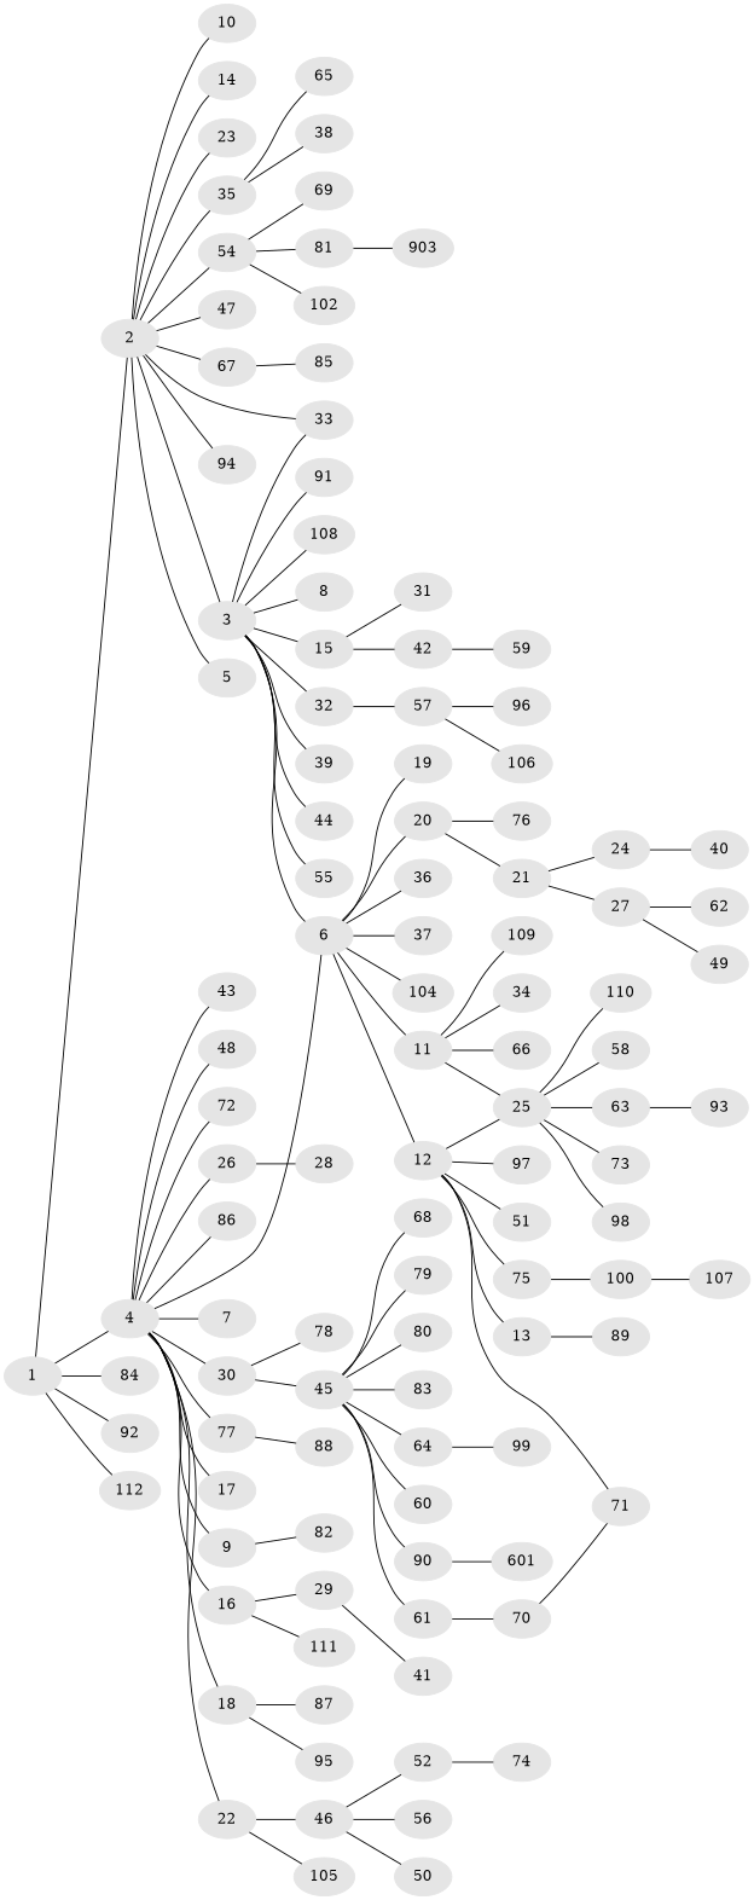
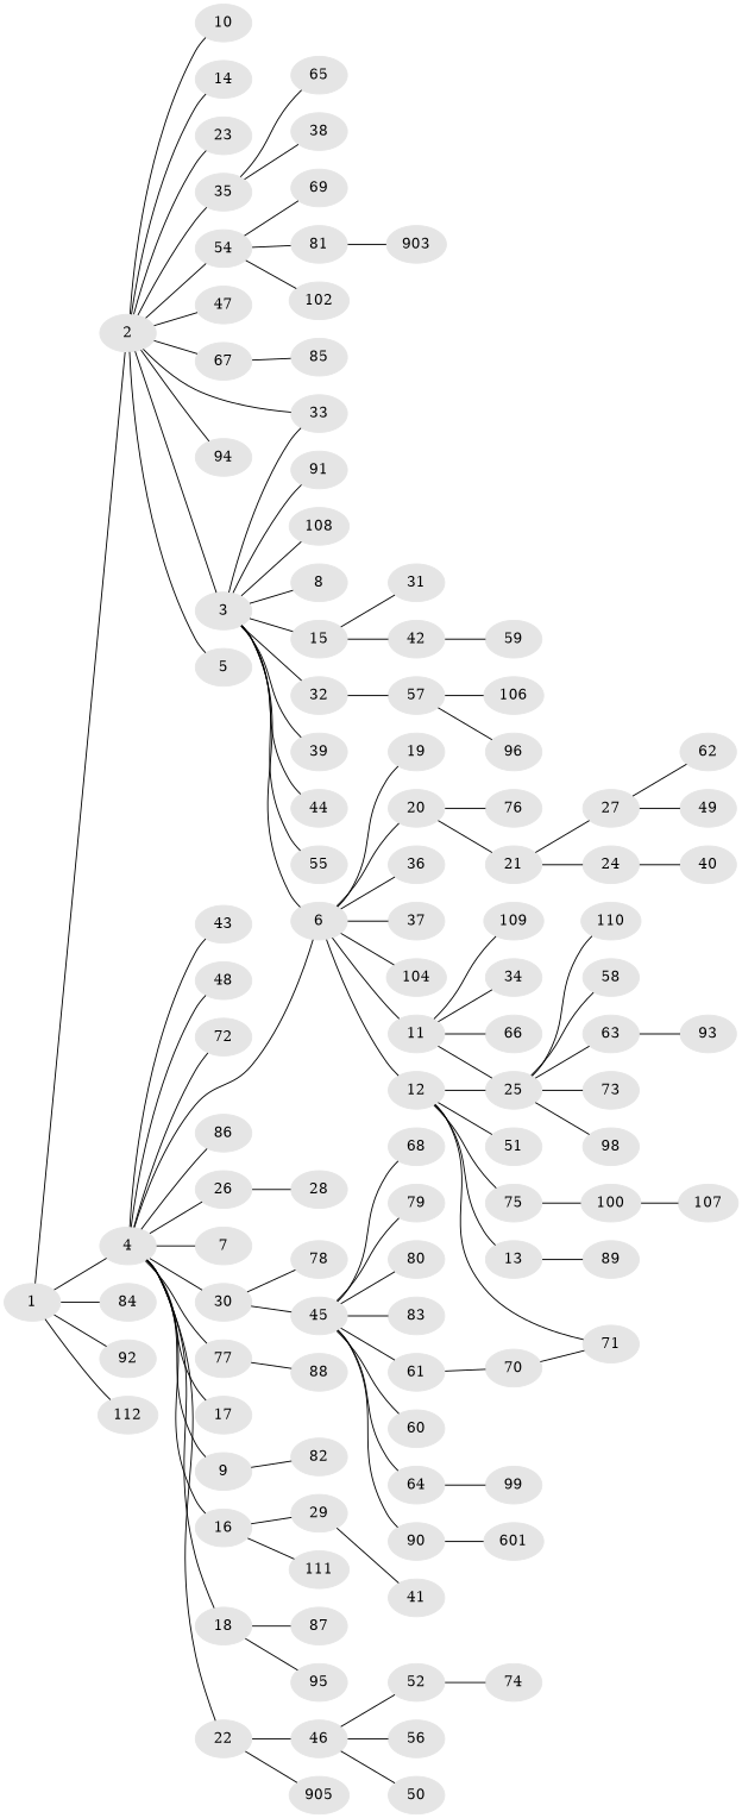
  graph {
    rankdir=LR
    node [color=gray90 style=filled]
    1
    2
    4
    84
    92
    112
    3
    5
    10
    14
    23
    33
    35
    47
    54
    67
    94
    6
    7
    9
    16
    17
    18
    22
    26
    30
    43
    48
    72
    77
    86
    8
    15
    32
    39
    44
    55
    91
    108
    38
    65
    69
    81
    102
    85
    11
    12
    19
    20
    36
    37
    104
    31
    42
    57
    82
    29
    111
    87
    95
    46
-   105
+   105 [label=905]
    28
    45
    78
    88
    25
    34
    66
    109
    13
    51
    71
    75
-   97
    21
    76
    58
    63
    73
    98
    110
    89
    100
    59
    41
    24
    27
    40
    49
    62
    50
    52
    56
    93
    60
    61
    64
    68
    79
    80
    83
    90
    96
    106
    70
    99
    n108 [label=601]
    74
    n110 [label=903]
    107
    1 -- 2
    1 -- 4
    1 -- 84
    1 -- 92
    1 -- 112
    2 -- 3
    2 -- 5
    2 -- 10
    2 -- 14
    2 -- 23
    2 -- 33
    2 -- 35
    2 -- 47
    2 -- 54
    2 -- 67
    2 -- 94
    4 -- 6
    4 -- 7
    4 -- 9
    4 -- 16
    4 -- 17
    4 -- 18
    4 -- 22
    4 -- 26
    4 -- 30
    4 -- 43
    4 -- 48
    4 -- 72
    4 -- 77
    4 -- 86
    3 -- 33
    3 -- 6
    3 -- 8
    3 -- 15
    3 -- 32
    3 -- 39
    3 -- 44
    3 -- 55
    3 -- 91
    3 -- 108
    35 -- 38
    35 -- 65
    54 -- 69
    54 -- 81
    54 -- 102
    67 -- 85
    6 -- 11
    6 -- 12
    6 -- 19
    6 -- 20
    6 -- 36
    6 -- 37
    6 -- 104
    9 -- 82
    16 -- 29
    16 -- 111
    18 -- 87
    18 -- 95
    22 -- 46
    22 -- 105
    26 -- 28
    30 -- 45
    30 -- 78
    77 -- 88
    15 -- 31
    15 -- 42
    32 -- 57
    81 -- n110
    11 -- 25
    11 -- 34
    11 -- 66
    11 -- 109
    12 -- 25
    12 -- 13
    12 -- 51
    12 -- 71
    12 -- 75
-   12 -- 97
    20 -- 21
    20 -- 76
    42 -- 59
    57 -- 96
    57 -- 106
    29 -- 41
    46 -- 50
    46 -- 52
    46 -- 56
    45 -- 60
    45 -- 61
    45 -- 64
    45 -- 68
    45 -- 79
    45 -- 80
    45 -- 83
    45 -- 90
    25 -- 58
    25 -- 63
    25 -- 73
    25 -- 98
    25 -- 110
    13 -- 89
    75 -- 100
    21 -- 24
    21 -- 27
    63 -- 93
    100 -- 107
    24 -- 40
    27 -- 49
    27 -- 62
    52 -- 74
    61 -- 70
    64 -- 99
    90 -- n108
    70 -- 71
  }
